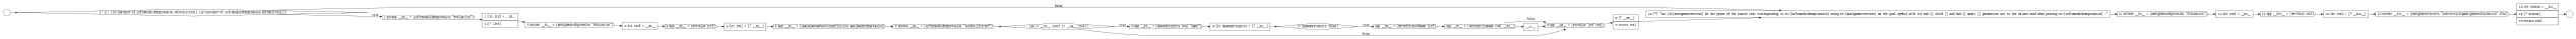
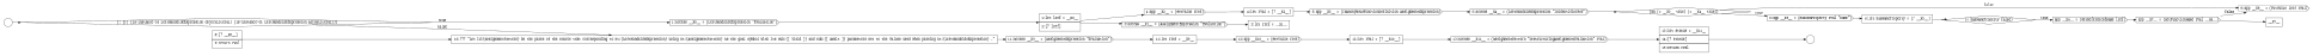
  digraph {
    fontname="Courier Prime"
    rankdir=LR
    node [color=black fillcolor=white fontname="Courier Prime" shape=cds style=filled]
    edge [color=black fontname="Courier Prime"]
    n1 [label=<<font color="black">     <table border="0" cellborder="1" cellspacing="0" cellpadding="10">       <tr><td align="left">12:let rval = [? __x10__]</td></tr>     </table>   </font>> margin=0 shape=none]
    n2 [label=<<font color="black">13:access __x11__ = (assignmentPattern &quot;DestructuringAssignmentEvaluation&quot; rval)</font>>]
    n3 [label=<<font color="black">     <table border="0" cellborder="1" cellspacing="0" cellpadding="10">       <tr><td align="left">13:let status = __x11__</td></tr>       <tr><td align="left">14:[? status]</td></tr>       <tr><td align="left">15:return rval</td></tr>     </table>   </font>> margin=0 shape=none]
    n4 [label=<<font color="black">     <table border="0" cellborder="1" cellspacing="0" cellpadding="10">       <tr><td align="left">6:let hasNameProperty = [? __x5__]</td></tr>     </table>   </font>> margin=0 shape=none]
    n5 [label=<<font color="black">(= hasNameProperty false)</font>> shape=diamond]
    n6 [label=<<font color="black">app __x6__ = (GetReferencedName lref)</font>>]
    n7 [label=<<font color="black">5:app __x3__ = (IsAnonymousFunctionDefinition AssignmentExpression)</font>>]
    n8 [label=<<font color="black">5:access __x4__ = (LeftHandSideExpression &quot;IsIdentifierRef&quot;)</font>>]
    n9 [label=<<font color="black">(&amp;&amp; (= __x3__ true) (= __x4__ true))</font>> shape=diamond]
    n10 [label=" " shape=circle]
    n11 [label=<<font color="black">(! (|| (is-instance-of LeftHandSideExpression ObjectLiteral) (is-instance-of LeftHandSideExpression ArrayLiteral)))</font>> shape=diamond]
    n12 [label=<<font color="black">     <table border="0" cellborder="1" cellspacing="0" cellpadding="10">       <tr><td align="left">10:??? &quot;Let id:{assignmentPattern} be the parse of the source text corresponding to nt:{LeftHandSideExpression} using nt:{AssignmentPattern} as the goal symbol with its sub:{[ Yield ]} and sub:{[ Await ]} parameters set to the values used when parsing nt:{LeftHandSideExpression} .&quot;</td></tr>     </table>   </font>> margin=0 shape=none]
    n13 [label=<<font color="black">1:access __x0__ = (LeftHandSideExpression &quot;Evaluation&quot;)</font>>]
    n14 [label=" " shape=circle]
    n15 [label=<<font color="black">6:app __x5__ = (HasOwnProperty rval &quot;name&quot;)</font>>]
    n16 [label=<<font color="black">8:app __x8__ = (PutValue lref rval)</font>>]
    n17 [label=<<font color="black">     <table border="0" cellborder="1" cellspacing="0" cellpadding="10">       <tr><td align="left">8:[? __x8__]</td></tr>       <tr><td align="left">9:return rval</td></tr>     </table>   </font>> margin=0 shape=none]
    n18 [label=<<font color="black">     <table border="0" cellborder="1" cellspacing="0" cellpadding="10">       <tr><td align="left">11:let rref = __x9__</td></tr>     </table>   </font>> margin=0 shape=none]
    n19 [label=<<font color="black">12:app __x10__ = (GetValue rref)</font>>]
    n20 [label=<<font color="black">11:access __x9__ = (AssignmentExpression &quot;Evaluation&quot;)</font>>]
    n21 [label=<<font color="black">     <table border="0" cellborder="1" cellspacing="0" cellpadding="10">       <tr><td align="left">__x7__</td></tr>     </table>   </font>> margin=0 shape=none]
    n22 [label=<<font color="black">     <table border="0" cellborder="1" cellspacing="0" cellpadding="10">       <tr><td align="left">1:let lref = __x0__</td></tr>       <tr><td align="left">2:[? lref]</td></tr>     </table>   </font>> margin=0 shape=none]
    n23 [label=<<font color="black">3:access __x1__ = (AssignmentExpression &quot;Evaluation&quot;)</font>>]
    n24 [label=<<font color="black">     <table border="0" cellborder="1" cellspacing="0" cellpadding="10">       <tr><td align="left">3:let rref = __x1__</td></tr>     </table>   </font>> margin=0 shape=none]
    n25 [label=<<font color="black">4:app __x2__ = (GetValue rref)</font>>]
    n26 [label=<<font color="black">     <table border="0" cellborder="1" cellspacing="0" cellpadding="10">       <tr><td align="left">4:let rval = [? __x2__]</td></tr>     </table>   </font>> margin=0 shape=none]
    n27 [label=<<font color="black">app __x7__ = (SetFunctionName rval __x6__)</font>>]
    n1 -> n2
    n2 -> n3
    n3 -> n14
    n4 -> n5
    n5 -> n6 [label=<<font color="black">true</font>>]
    n6 -> n27
    n7 -> n8
    n8 -> n9
    n9 -> n15 [label=<<font color="black">true</font>>]
    n9 -> n16 [label=<<font color="black">false</font>>]
    n10 -> n11
    n11 -> n12 [label=<<font color="black">false</font>>]
    n11 -> n13 [label=<<font color="black">true</font>>]
    n12 -> n20
    n13 -> n22
    n15 -> n4
-   n16 -> n17
    n17 -> n12
    n18 -> n19
    n19 -> n1
    n20 -> n18
-   n21 -> n16
    n22 -> n23
    n23 -> n24
-   n24 -> n25
+   n22 -> n25
    n25 -> n26
    n26 -> n7
    n27 -> n16 [label=<<font color="black">false</font>>]
    n27 -> n21
  }
